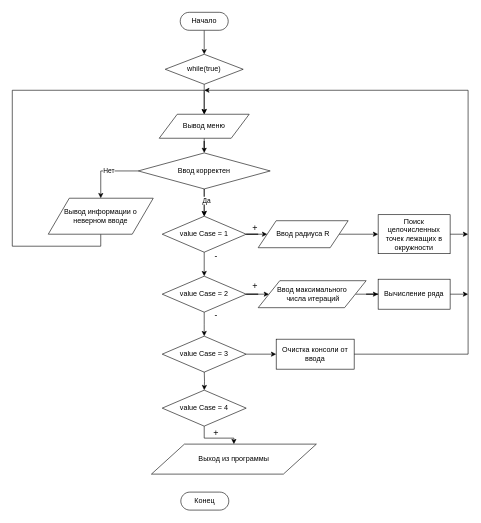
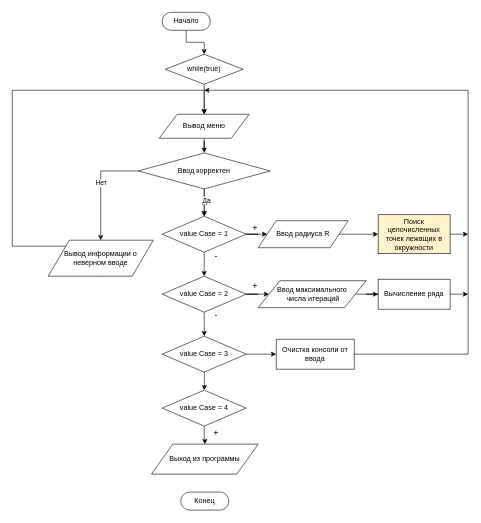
  <mxCell id="0" />
  <mxCell id="1" parent="0" />
  <mxCell id="2" style="edgeStyle=orthogonalEdgeStyle;rounded=0;orthogonalLoop=1;jettySize=auto;html=1;exitX=0.5;exitY=0.5;exitDx=0;exitDy=15;exitPerimeter=0;entryX=0.5;entryY=0;entryDx=0;entryDy=0;" edge="1" parent="1" source="3" target="7"><mxGeometry relative="1" as="geometry" /></mxCell>
- <mxCell id="3" value="Начало" style="html=1;dashed=0;whiteSpace=wrap;shape=mxgraph.dfd.start" vertex="1" parent="1"><mxGeometry x="300" y="20" width="80" height="30" as="geometry" /></mxCell>
+ <mxCell id="3" value="Начало" style="html=1;dashed=0;whiteSpace=wrap;shape=mxgraph.dfd.start" vertex="1" parent="1"><mxGeometry x="270" y="20" width="80" height="30" as="geometry" /></mxCell>
  <mxCell id="4" value="" style="edgeStyle=orthogonalEdgeStyle;rounded=0;orthogonalLoop=1;jettySize=auto;html=1;" edge="1" parent="1" source="5" target="13"><mxGeometry relative="1" as="geometry" /></mxCell>
  <mxCell id="5" value="Вывод меню" style="shape=parallelogram;perimeter=parallelogramPerimeter;whiteSpace=wrap;html=1;dashed=0;" vertex="1" parent="1"><mxGeometry x="265" y="190" width="150" height="40" as="geometry" /></mxCell>
  <mxCell id="6" style="edgeStyle=orthogonalEdgeStyle;rounded=0;orthogonalLoop=1;jettySize=auto;html=1;exitX=0.5;exitY=1;exitDx=0;exitDy=0;" edge="1" parent="1" source="7"><mxGeometry relative="1" as="geometry"><mxPoint x="340" y="190" as="targetPoint" /></mxGeometry></mxCell>
  <mxCell id="7" value="while(true)" style="shape=rhombus;html=1;dashed=0;whiteSpace=wrap;perimeter=rhombusPerimeter;" vertex="1" parent="1"><mxGeometry x="275" y="90" width="130" height="50" as="geometry" /></mxCell>
  <mxCell id="8" style="edgeStyle=orthogonalEdgeStyle;rounded=0;orthogonalLoop=1;jettySize=auto;html=1;exitX=0;exitY=0.5;exitDx=0;exitDy=0;entryX=0.5;entryY=0;entryDx=0;entryDy=0;" edge="1" parent="1" source="13" target="15"><mxGeometry relative="1" as="geometry" /></mxCell>
  <mxCell id="9" value="Нет" style="edgeLabel;html=1;align=center;verticalAlign=middle;resizable=0;points=[];" vertex="1" connectable="0" parent="8"><mxGeometry x="-0.077" relative="1" as="geometry"><mxPoint as="offset" /></mxGeometry></mxCell>
  <mxCell id="10" value="" style="edgeStyle=orthogonalEdgeStyle;rounded=0;orthogonalLoop=1;jettySize=auto;html=1;" edge="1" parent="1" source="13" target="18"><mxGeometry relative="1" as="geometry" /></mxCell>
  <mxCell id="11" value="" style="edgeStyle=orthogonalEdgeStyle;rounded=0;orthogonalLoop=1;jettySize=auto;html=1;" edge="1" parent="1" source="13" target="18"><mxGeometry relative="1" as="geometry" /></mxCell>
  <mxCell id="12" value="Да" style="edgeLabel;html=1;align=center;verticalAlign=middle;resizable=0;points=[];" vertex="1" connectable="0" parent="11"><mxGeometry x="-0.15" y="3" relative="1" as="geometry"><mxPoint as="offset" /></mxGeometry></mxCell>
  <mxCell id="13" value="Ввод корректен" style="shape=rhombus;html=1;dashed=0;whiteSpace=wrap;perimeter=rhombusPerimeter;" vertex="1" parent="1"><mxGeometry x="230" y="254.5" width="220" height="60" as="geometry" /></mxCell>
  <mxCell id="14" style="edgeStyle=orthogonalEdgeStyle;rounded=0;orthogonalLoop=1;jettySize=auto;html=1;exitX=0.5;exitY=1;exitDx=0;exitDy=0;entryX=0.5;entryY=0;entryDx=0;entryDy=0;" edge="1" parent="1" source="15" target="5"><mxGeometry relative="1" as="geometry"><Array as="points"><mxPoint x="168" y="410" /><mxPoint x="20" y="410" /><mxPoint x="20" y="150" /><mxPoint x="340" y="150" /></Array></mxGeometry></mxCell>
- <mxCell id="15" value="Вывод информации о неверном вводе" style="shape=parallelogram;perimeter=parallelogramPerimeter;whiteSpace=wrap;html=1;dashed=0;" vertex="1" parent="1"><mxGeometry x="80" y="330" width="175" height="60" as="geometry" /></mxCell>
+ <mxCell id="15" value="Вывод информации о неверном вводе" style="shape=parallelogram;perimeter=parallelogramPerimeter;whiteSpace=wrap;html=1;dashed=0;" vertex="1" parent="1"><mxGeometry x="80" y="400" width="175" height="60" as="geometry" /></mxCell>
  <mxCell id="16" value="" style="edgeStyle=orthogonalEdgeStyle;rounded=0;orthogonalLoop=1;jettySize=auto;html=1;" edge="1" parent="1" source="18" target="32"><mxGeometry relative="1" as="geometry" /></mxCell>
  <mxCell id="17" value="" style="edgeStyle=orthogonalEdgeStyle;rounded=0;orthogonalLoop=1;jettySize=auto;html=1;" edge="1" parent="1" source="18" target="21"><mxGeometry relative="1" as="geometry" /></mxCell>
  <mxCell id="18" value="value Case = 1" style="shape=rhombus;html=1;dashed=0;whiteSpace=wrap;perimeter=rhombusPerimeter;" vertex="1" parent="1"><mxGeometry x="270" y="360" width="140" height="60" as="geometry" /></mxCell>
  <mxCell id="19" value="" style="edgeStyle=orthogonalEdgeStyle;rounded=0;orthogonalLoop=1;jettySize=auto;html=1;" edge="1" parent="1" source="21" target="34"><mxGeometry relative="1" as="geometry" /></mxCell>
  <mxCell id="20" value="" style="edgeStyle=orthogonalEdgeStyle;rounded=0;orthogonalLoop=1;jettySize=auto;html=1;" edge="1" parent="1" source="21"><mxGeometry relative="1" as="geometry"><mxPoint x="340" y="560" as="targetPoint" /></mxGeometry></mxCell>
  <mxCell id="21" value="value Case = 2" style="shape=rhombus;html=1;dashed=0;whiteSpace=wrap;perimeter=rhombusPerimeter;" vertex="1" parent="1"><mxGeometry x="270" y="460" width="140" height="60" as="geometry" /></mxCell>
  <mxCell id="22" value="" style="edgeStyle=orthogonalEdgeStyle;rounded=0;orthogonalLoop=1;jettySize=auto;html=1;" edge="1" parent="1" target="24"><mxGeometry relative="1" as="geometry"><mxPoint x="340" y="615" as="sourcePoint" /></mxGeometry></mxCell>
  <mxCell id="23" value="" style="edgeStyle=orthogonalEdgeStyle;rounded=0;orthogonalLoop=1;jettySize=auto;html=1;" edge="1" parent="1" source="24" target="35"><mxGeometry relative="1" as="geometry" /></mxCell>
  <mxCell id="24" value="value Case = 4" style="shape=rhombus;html=1;dashed=0;whiteSpace=wrap;perimeter=rhombusPerimeter;" vertex="1" parent="1"><mxGeometry x="270" y="650" width="140" height="60" as="geometry" /></mxCell>
  <mxCell id="25" value="" style="edgeStyle=orthogonalEdgeStyle;rounded=0;orthogonalLoop=1;jettySize=auto;html=1;" edge="1" parent="1" source="26" target="37"><mxGeometry relative="1" as="geometry" /></mxCell>
  <mxCell id="26" value="value Case = 3" style="shape=rhombus;html=1;dashed=0;whiteSpace=wrap;perimeter=rhombusPerimeter;" vertex="1" parent="1"><mxGeometry x="270" y="560" width="140" height="60" as="geometry" /></mxCell>
  <mxCell id="27" style="edgeStyle=orthogonalEdgeStyle;rounded=0;orthogonalLoop=1;jettySize=auto;html=1;exitX=1;exitY=0.5;exitDx=0;exitDy=0;" edge="1" parent="1" source="28"><mxGeometry relative="1" as="geometry"><mxPoint x="780" y="490" as="targetPoint" /></mxGeometry></mxCell>
  <mxCell id="28" value="Вычисление ряда" style="html=1;dashed=0;whiteSpace=wrap;" vertex="1" parent="1"><mxGeometry x="630" y="465" width="120" height="50" as="geometry" /></mxCell>
  <mxCell id="29" style="edgeStyle=orthogonalEdgeStyle;rounded=0;orthogonalLoop=1;jettySize=auto;html=1;exitX=1;exitY=0.5;exitDx=0;exitDy=0;" edge="1" parent="1" source="30"><mxGeometry relative="1" as="geometry"><mxPoint x="780" y="390" as="targetPoint" /></mxGeometry></mxCell>
- <mxCell id="30" value="Поиск целочисленных точек лежащих в окружности" style="html=1;dashed=0;whiteSpace=wrap;" vertex="1" parent="1"><mxGeometry x="630" y="357.5" width="120" height="65" as="geometry" /></mxCell>
+ <mxCell id="30" value="Поиск целочисленных точек лежащих в окружности" style="html=1;dashed=0;whiteSpace=wrap;fillColor=#fff2cc;" vertex="1" parent="1"><mxGeometry x="630" y="357.5" width="120" height="65" as="geometry" /></mxCell>
  <mxCell id="31" value="" style="edgeStyle=orthogonalEdgeStyle;rounded=0;orthogonalLoop=1;jettySize=auto;html=1;" edge="1" parent="1" source="32" target="30"><mxGeometry relative="1" as="geometry" /></mxCell>
  <mxCell id="32" value="Ввод радиуса R" style="shape=parallelogram;perimeter=parallelogramPerimeter;whiteSpace=wrap;html=1;dashed=0;" vertex="1" parent="1"><mxGeometry x="430" y="367.5" width="150" height="45" as="geometry" /></mxCell>
  <mxCell id="33" value="" style="edgeStyle=orthogonalEdgeStyle;rounded=0;orthogonalLoop=1;jettySize=auto;html=1;" edge="1" parent="1" source="34" target="28"><mxGeometry relative="1" as="geometry" /></mxCell>
  <mxCell id="34" value="Ввод максимального&lt;br&gt;&amp;nbsp;числа итераций" style="shape=parallelogram;perimeter=parallelogramPerimeter;whiteSpace=wrap;html=1;dashed=0;" vertex="1" parent="1"><mxGeometry x="430" y="467.5" width="180" height="45" as="geometry" /></mxCell>
- <mxCell id="35" value="Выход из программы" style="shape=parallelogram;perimeter=parallelogramPerimeter;whiteSpace=wrap;html=1;dashed=0;" vertex="1" parent="1"><mxGeometry x="252" y="740" width="275" height="50" as="geometry" /></mxCell>
+ <mxCell id="35" value="Выход из программы" style="shape=parallelogram;perimeter=parallelogramPerimeter;whiteSpace=wrap;html=1;dashed=0;" vertex="1" parent="1"><mxGeometry x="252" y="740" width="178" height="50" as="geometry" /></mxCell>
  <mxCell id="36" style="edgeStyle=orthogonalEdgeStyle;rounded=0;orthogonalLoop=1;jettySize=auto;html=1;exitX=1;exitY=0.5;exitDx=0;exitDy=0;" edge="1" parent="1" source="37"><mxGeometry relative="1" as="geometry"><mxPoint x="340" y="150" as="targetPoint" /><Array as="points"><mxPoint x="780" y="590" /><mxPoint x="780" y="150" /></Array></mxGeometry></mxCell>
  <mxCell id="37" value="Очистка консоли от ввода" style="html=1;dashed=0;whiteSpace=wrap;" vertex="1" parent="1"><mxGeometry x="460" y="565" width="130" height="50" as="geometry" /></mxCell>
  <mxCell id="38" value="Конец" style="html=1;dashed=0;whiteSpace=wrap;shape=mxgraph.dfd.start" vertex="1" parent="1"><mxGeometry x="301" y="820" width="80" height="30" as="geometry" /></mxCell>
  <mxCell id="39" value="&lt;font style=&quot;font-size: 15px;&quot;&gt;+&lt;/font&gt;" style="text;html=1;align=center;verticalAlign=middle;whiteSpace=wrap;rounded=0;strokeWidth=1;" vertex="1" parent="1"><mxGeometry x="405" y="367.5" width="40" height="22.5" as="geometry" /></mxCell>
  <mxCell id="40" value="&lt;font style=&quot;font-size: 15px;&quot;&gt;+&lt;/font&gt;" style="text;html=1;align=center;verticalAlign=middle;whiteSpace=wrap;rounded=0;strokeWidth=1;" vertex="1" parent="1"><mxGeometry x="405" y="465" width="40" height="22.5" as="geometry" /></mxCell>
  <mxCell id="41" value="&lt;font style=&quot;font-size: 15px;&quot;&gt;+&lt;/font&gt;" style="text;html=1;align=center;verticalAlign=middle;whiteSpace=wrap;rounded=0;strokeWidth=1;" vertex="1" parent="1"><mxGeometry x="340" y="710" width="40" height="22.5" as="geometry" /></mxCell>
  <mxCell id="42" value="&lt;font style=&quot;font-size: 14px;&quot;&gt;-&lt;/font&gt;" style="text;html=1;align=center;verticalAlign=middle;whiteSpace=wrap;rounded=0;strokeWidth=1;" vertex="1" parent="1"><mxGeometry x="340" y="515" width="40" height="22.5" as="geometry" /></mxCell>
  <mxCell id="43" value="&lt;font style=&quot;font-size: 14px;&quot;&gt;-&lt;/font&gt;" style="text;html=1;align=center;verticalAlign=middle;whiteSpace=wrap;rounded=0;strokeWidth=1;" vertex="1" parent="1"><mxGeometry x="340" y="415" width="40" height="22.5" as="geometry" /></mxCell>
